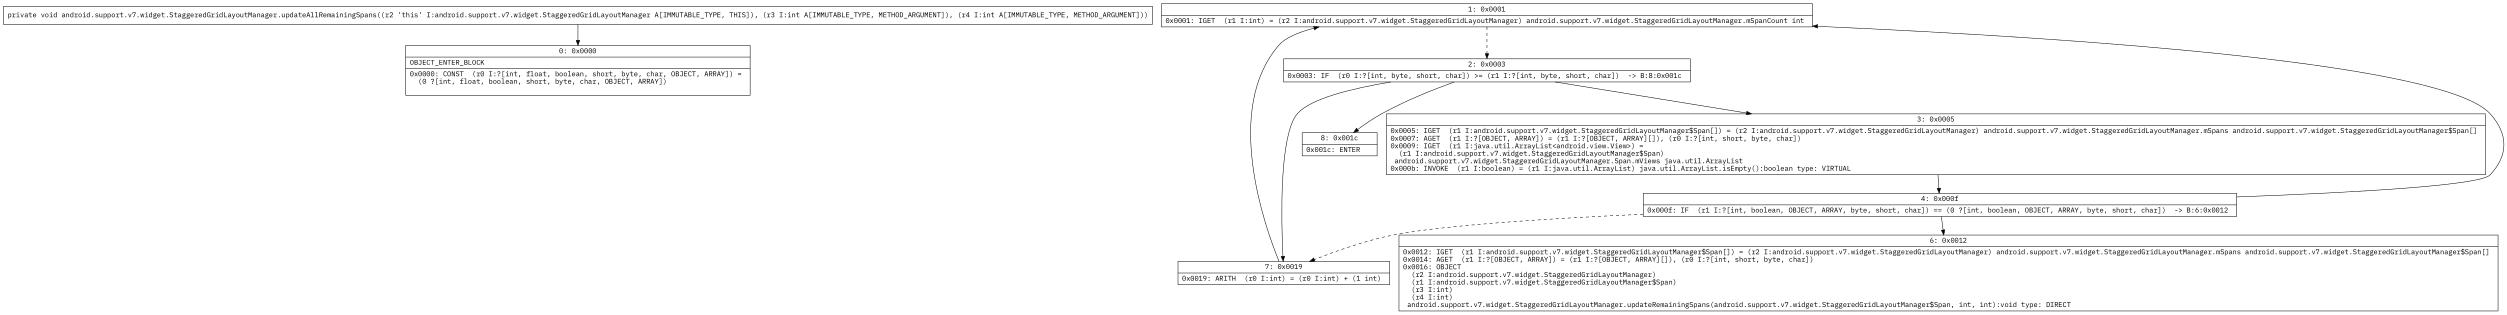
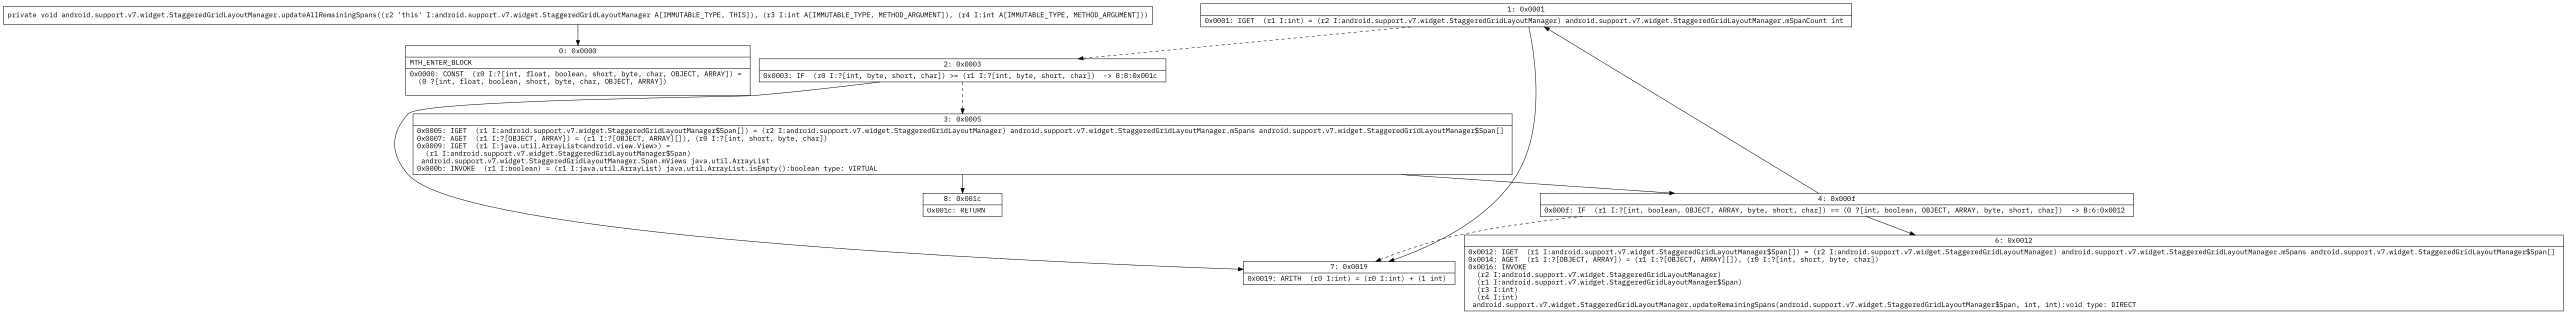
  digraph {
    fontname="IBM Plex Mono"
    node [fontname="IBM Plex Mono" shape=record]
    edge [fontname="IBM Plex Mono"]
-   n1 [label="{0\:\ 0x0000|OBJECT_ENTER_BLOCK\l|0x0000: CONST  (r0 I:?[int, float, boolean, short, byte, char, OBJECT, ARRAY]) = \l  (0 ?[int, float, boolean, short, byte, char, OBJECT, ARRAY])\l \l}"]
+   n1 [label="{0\:\ 0x0000|MTH_ENTER_BLOCK\l|0x0000: CONST  (r0 I:?[int, float, boolean, short, byte, char, OBJECT, ARRAY]) = \l  (0 ?[int, float, boolean, short, byte, char, OBJECT, ARRAY])\l \l}"]
    n2 [label="{1\:\ 0x0001|0x0001: IGET  (r1 I:int) = (r2 I:android.support.v7.widget.StaggeredGridLayoutManager) android.support.v7.widget.StaggeredGridLayoutManager.mSpanCount int \l}"]
    n3 [label="{2\:\ 0x0003|0x0003: IF  (r0 I:?[int, byte, short, char]) \>= (r1 I:?[int, byte, short, char])  \-\> B:8:0x001c \l}"]
    n4 [label="{3\:\ 0x0005|0x0005: IGET  (r1 I:android.support.v7.widget.StaggeredGridLayoutManager$Span[]) = (r2 I:android.support.v7.widget.StaggeredGridLayoutManager) android.support.v7.widget.StaggeredGridLayoutManager.mSpans android.support.v7.widget.StaggeredGridLayoutManager$Span[] \l0x0007: AGET  (r1 I:?[OBJECT, ARRAY]) = (r1 I:?[OBJECT, ARRAY][]), (r0 I:?[int, short, byte, char]) \l0x0009: IGET  (r1 I:java.util.ArrayList\<android.view.View\>) = \l  (r1 I:android.support.v7.widget.StaggeredGridLayoutManager$Span)\l android.support.v7.widget.StaggeredGridLayoutManager.Span.mViews java.util.ArrayList \l0x000b: INVOKE  (r1 I:boolean) = (r1 I:java.util.ArrayList) java.util.ArrayList.isEmpty():boolean type: VIRTUAL \l}"]
-   n5 [label="{8\:\ 0x001c|0x001c: ENTER   \l}"]
+   n5 [label="{8\:\ 0x001c|0x001c: RETURN   \l}"]
    n6 [label="{7\:\ 0x0019|0x0019: ARITH  (r0 I:int) = (r0 I:int) + (1 int) \l}"]
    n7 [label="{4\:\ 0x000f|0x000f: IF  (r1 I:?[int, boolean, OBJECT, ARRAY, byte, short, char]) == (0 ?[int, boolean, OBJECT, ARRAY, byte, short, char])  \-\> B:6:0x0012 \l}"]
-   n8 [label="{6\:\ 0x0012|0x0012: IGET  (r1 I:android.support.v7.widget.StaggeredGridLayoutManager$Span[]) = (r2 I:android.support.v7.widget.StaggeredGridLayoutManager) android.support.v7.widget.StaggeredGridLayoutManager.mSpans android.support.v7.widget.StaggeredGridLayoutManager$Span[] \l0x0014: AGET  (r1 I:?[OBJECT, ARRAY]) = (r1 I:?[OBJECT, ARRAY][]), (r0 I:?[int, short, byte, char]) \l0x0016: OBJECT  \l  (r2 I:android.support.v7.widget.StaggeredGridLayoutManager)\l  (r1 I:android.support.v7.widget.StaggeredGridLayoutManager$Span)\l  (r3 I:int)\l  (r4 I:int)\l android.support.v7.widget.StaggeredGridLayoutManager.updateRemainingSpans(android.support.v7.widget.StaggeredGridLayoutManager$Span, int, int):void type: DIRECT \l}"]
+   n8 [label="{6\:\ 0x0012|0x0012: IGET  (r1 I:android.support.v7.widget.StaggeredGridLayoutManager$Span[]) = (r2 I:android.support.v7.widget.StaggeredGridLayoutManager) android.support.v7.widget.StaggeredGridLayoutManager.mSpans android.support.v7.widget.StaggeredGridLayoutManager$Span[] \l0x0014: AGET  (r1 I:?[OBJECT, ARRAY]) = (r1 I:?[OBJECT, ARRAY][]), (r0 I:?[int, short, byte, char]) \l0x0016: INVOKE  \l  (r2 I:android.support.v7.widget.StaggeredGridLayoutManager)\l  (r1 I:android.support.v7.widget.StaggeredGridLayoutManager$Span)\l  (r3 I:int)\l  (r4 I:int)\l android.support.v7.widget.StaggeredGridLayoutManager.updateRemainingSpans(android.support.v7.widget.StaggeredGridLayoutManager$Span, int, int):void type: DIRECT \l}"]
    n9 [label="{private void android.support.v7.widget.StaggeredGridLayoutManager.updateAllRemainingSpans((r2 'this' I:android.support.v7.widget.StaggeredGridLayoutManager A[IMMUTABLE_TYPE, THIS]), (r3 I:int A[IMMUTABLE_TYPE, METHOD_ARGUMENT]), (r4 I:int A[IMMUTABLE_TYPE, METHOD_ARGUMENT])) }"]
    n2 -> n3 [style=dashed]
-   n3 -> n4 [style=solid]
-   n3 -> n5
+   n3 -> n4 [style=dashed]
+   n4 -> n5
    n3 -> n6
    n4 -> n7
-   n6 -> n2
+   n2 -> n6
    n7 -> n2
    n7 -> n6 [style=dashed]
    n7 -> n8
    n9 -> n1
  }
